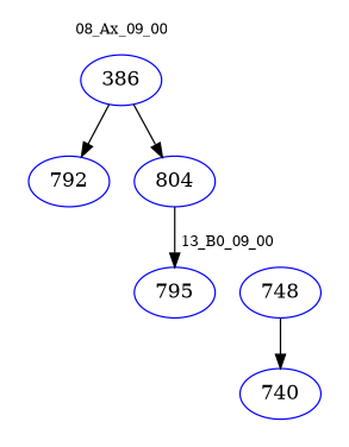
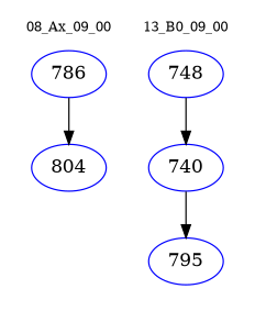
  digraph {
    node [color=blue]
    edge [color=black]
-   n1 [label=386]
-   n2 [label=792]
+   n1 [label=786]
    n3 [label=804]
    n4 [label=740]
    n5 [label=748]
    n6 [label=795]
    subgraph cluster_1 {
      color=white
      fontsize=10
      label="08_Ax_09_00"
      n1
-     n2
      n3
    }
    subgraph cluster_2 {
      color=white
      fontsize=10
      label="13_B0_09_00"
      n4
      n5
      n6
    }
-   n1 -> n2
    n1 -> n3
-   n3 -> n6
+   n4 -> n6
    n5 -> n4
  }
